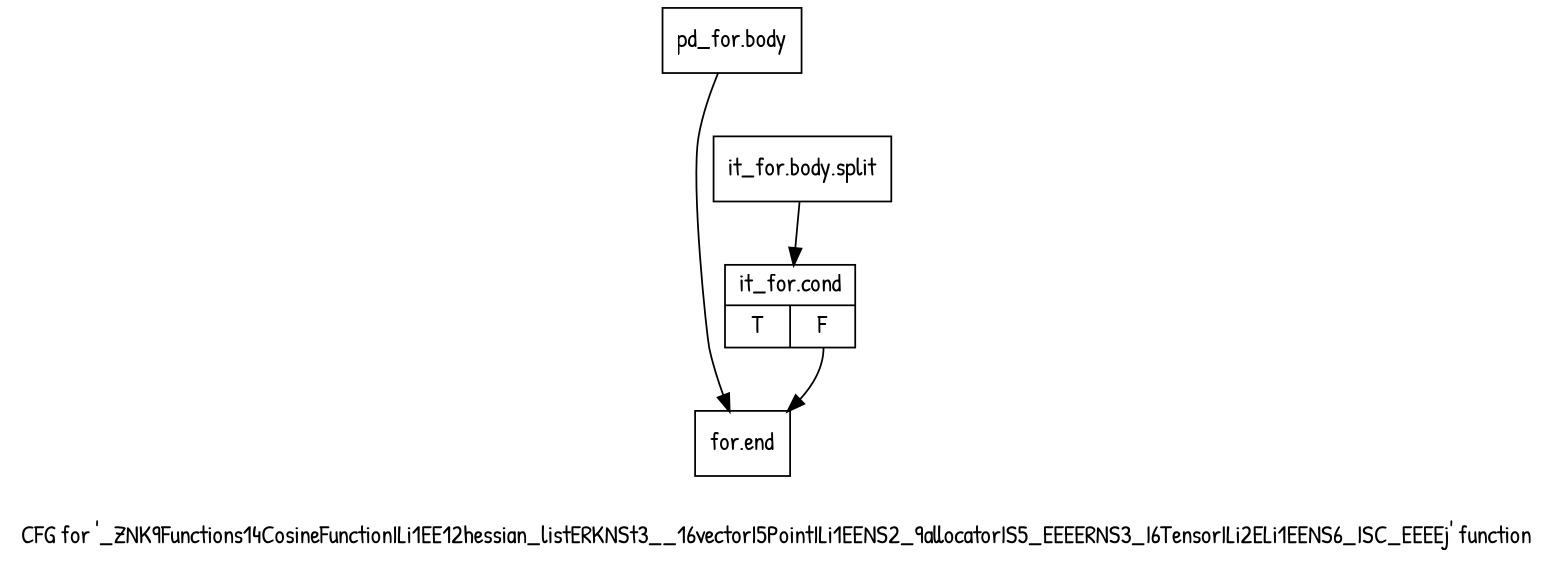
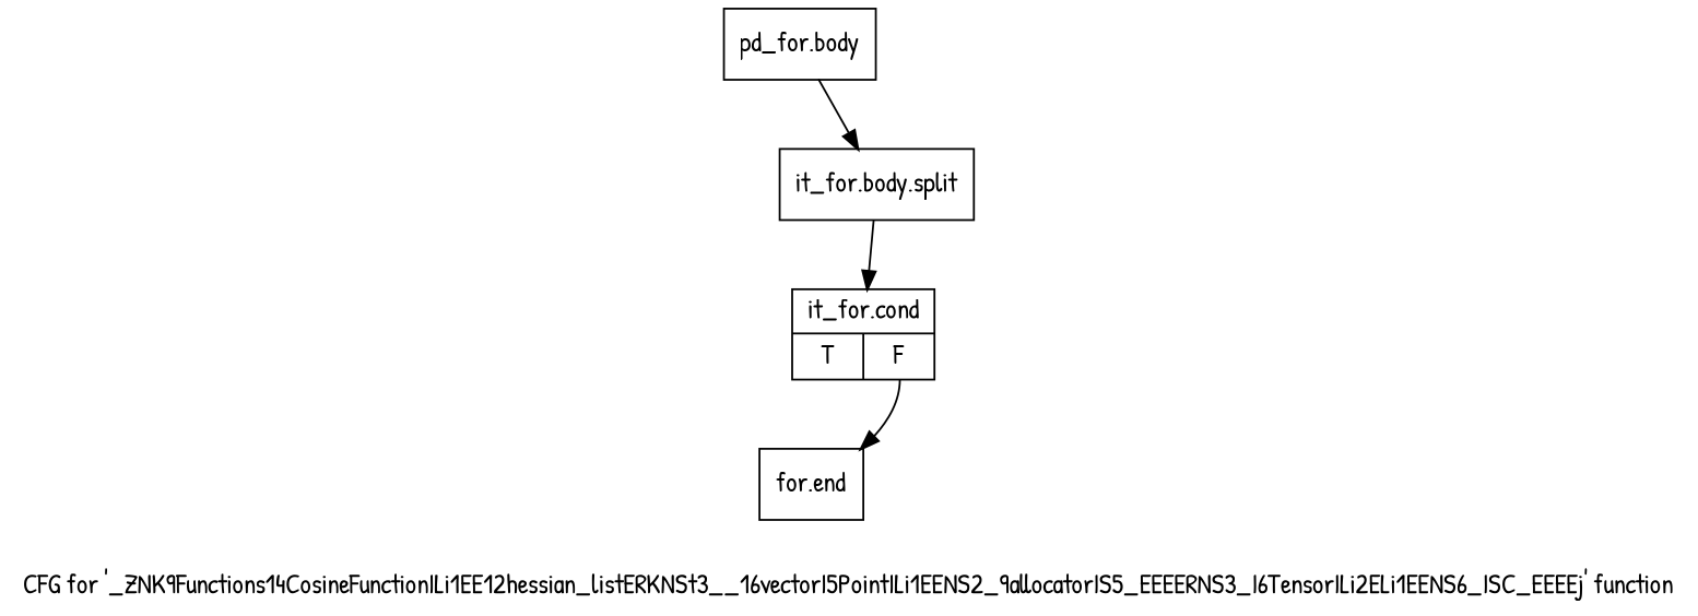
  digraph {
    fontname="Patrick Hand"
    label="CFG for '_ZNK9Functions14CosineFunctionILi1EE12hessian_listERKNSt3__16vectorI5PointILi1EENS2_9allocatorIS5_EEEERNS3_I6TensorILi2ELi1EENS6_ISC_EEEEj' function"
    node [fontname="Patrick Hand" shape=record]
    edge [fontname="Patrick Hand"]
    n1 [label="{it_for.cond|{<s0>T|<s1>F}}"]
    n2 [label="{for.end}"]
    n3 [label="{pd_for.body}"]
    n4 [label="{it_for.body.split}"]
    n1 -> n2 [tailport=s1]
-   n3 -> n2
+   n3 -> n4
    n4 -> n1
  }
